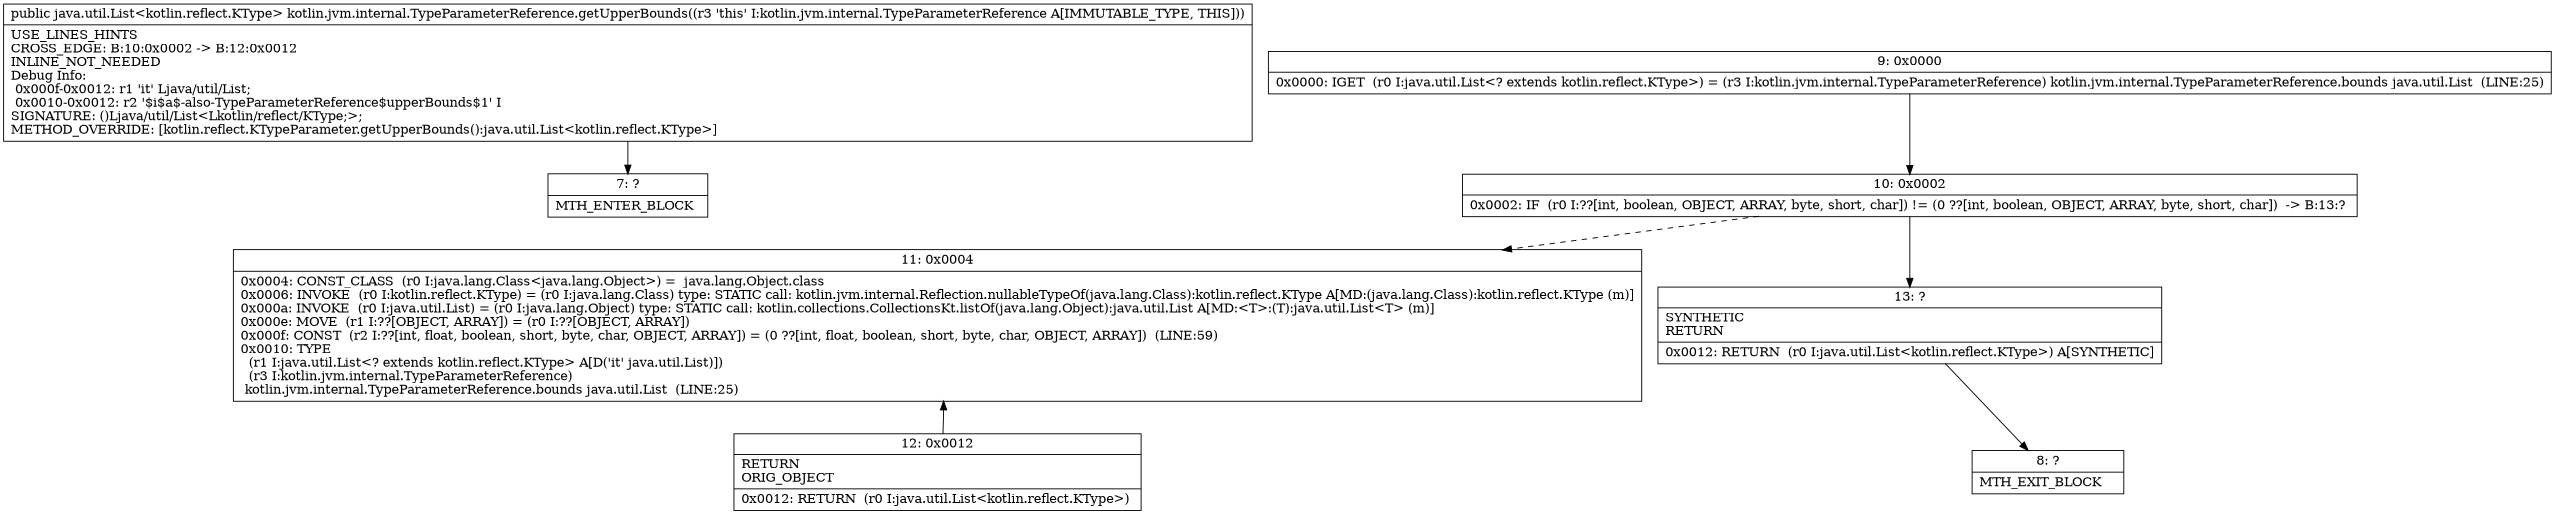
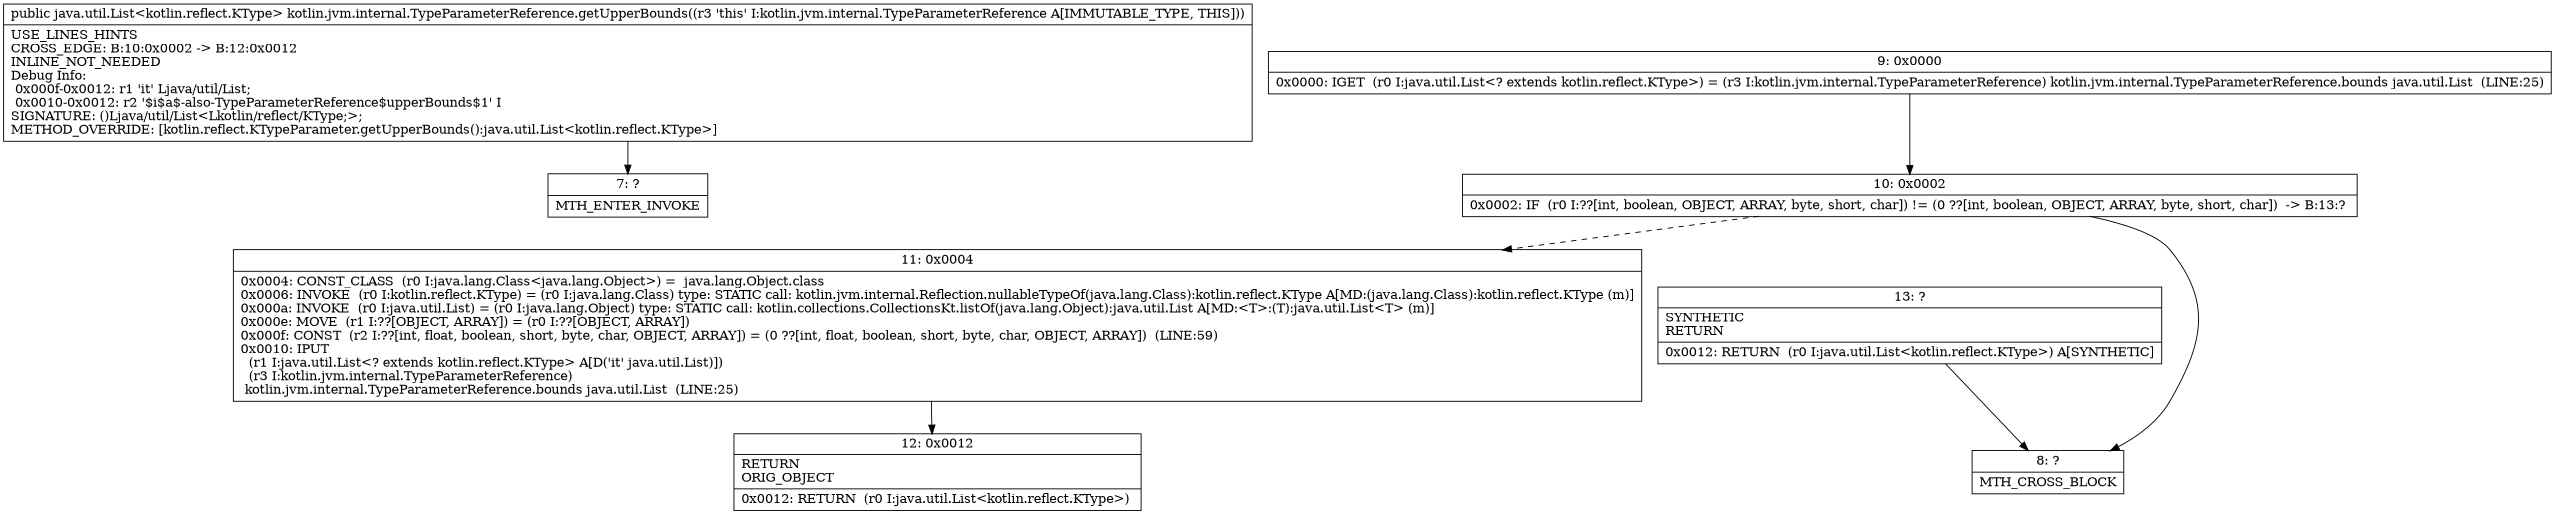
  digraph {
    node [shape=record]
-   n1 [label="{7\:\ ?|MTH_ENTER_BLOCK\l}"]
+   n1 [label="{7\:\ ?|MTH_ENTER_INVOKE\l}"]
    n2 [label="{9\:\ 0x0000|0x0000: IGET  (r0 I:java.util.List\<? extends kotlin.reflect.KType\>) = (r3 I:kotlin.jvm.internal.TypeParameterReference) kotlin.jvm.internal.TypeParameterReference.bounds java.util.List  (LINE:25)\l}"]
    n3 [label="{10\:\ 0x0002|0x0002: IF  (r0 I:??[int, boolean, OBJECT, ARRAY, byte, short, char]) != (0 ??[int, boolean, OBJECT, ARRAY, byte, short, char])  \-\> B:13:? \l}"]
-   n4 [label="{11\:\ 0x0004|0x0004: CONST_CLASS  (r0 I:java.lang.Class\<java.lang.Object\>) =  java.lang.Object.class \l0x0006: INVOKE  (r0 I:kotlin.reflect.KType) = (r0 I:java.lang.Class) type: STATIC call: kotlin.jvm.internal.Reflection.nullableTypeOf(java.lang.Class):kotlin.reflect.KType A[MD:(java.lang.Class):kotlin.reflect.KType (m)]\l0x000a: INVOKE  (r0 I:java.util.List) = (r0 I:java.lang.Object) type: STATIC call: kotlin.collections.CollectionsKt.listOf(java.lang.Object):java.util.List A[MD:\<T\>:(T):java.util.List\<T\> (m)]\l0x000e: MOVE  (r1 I:??[OBJECT, ARRAY]) = (r0 I:??[OBJECT, ARRAY]) \l0x000f: CONST  (r2 I:??[int, float, boolean, short, byte, char, OBJECT, ARRAY]) = (0 ??[int, float, boolean, short, byte, char, OBJECT, ARRAY])  (LINE:59)\l0x0010: TYPE  \l  (r1 I:java.util.List\<? extends kotlin.reflect.KType\> A[D('it' java.util.List)])\l  (r3 I:kotlin.jvm.internal.TypeParameterReference)\l kotlin.jvm.internal.TypeParameterReference.bounds java.util.List  (LINE:25)\l}"]
+   n4 [label="{11\:\ 0x0004|0x0004: CONST_CLASS  (r0 I:java.lang.Class\<java.lang.Object\>) =  java.lang.Object.class \l0x0006: INVOKE  (r0 I:kotlin.reflect.KType) = (r0 I:java.lang.Class) type: STATIC call: kotlin.jvm.internal.Reflection.nullableTypeOf(java.lang.Class):kotlin.reflect.KType A[MD:(java.lang.Class):kotlin.reflect.KType (m)]\l0x000a: INVOKE  (r0 I:java.util.List) = (r0 I:java.lang.Object) type: STATIC call: kotlin.collections.CollectionsKt.listOf(java.lang.Object):java.util.List A[MD:\<T\>:(T):java.util.List\<T\> (m)]\l0x000e: MOVE  (r1 I:??[OBJECT, ARRAY]) = (r0 I:??[OBJECT, ARRAY]) \l0x000f: CONST  (r2 I:??[int, float, boolean, short, byte, char, OBJECT, ARRAY]) = (0 ??[int, float, boolean, short, byte, char, OBJECT, ARRAY])  (LINE:59)\l0x0010: IPUT  \l  (r1 I:java.util.List\<? extends kotlin.reflect.KType\> A[D('it' java.util.List)])\l  (r3 I:kotlin.jvm.internal.TypeParameterReference)\l kotlin.jvm.internal.TypeParameterReference.bounds java.util.List  (LINE:25)\l}"]
    n5 [label="{13\:\ ?|SYNTHETIC\lRETURN\l|0x0012: RETURN  (r0 I:java.util.List\<kotlin.reflect.KType\>) A[SYNTHETIC]\l}"]
    n6 [label="{12\:\ 0x0012|RETURN\lORIG_OBJECT\l|0x0012: RETURN  (r0 I:java.util.List\<kotlin.reflect.KType\>) \l}"]
-   n7 [label="{8\:\ ?|MTH_EXIT_BLOCK\l}"]
+   n7 [label="{8\:\ ?|MTH_CROSS_BLOCK\l}"]
    n8 [label="{public java.util.List\<kotlin.reflect.KType\> kotlin.jvm.internal.TypeParameterReference.getUpperBounds((r3 'this' I:kotlin.jvm.internal.TypeParameterReference A[IMMUTABLE_TYPE, THIS]))  | USE_LINES_HINTS\lCROSS_EDGE: B:10:0x0002 \-\> B:12:0x0012\lINLINE_NOT_NEEDED\lDebug Info:\l  0x000f\-0x0012: r1 'it' Ljava\/util\/List;\l  0x0010\-0x0012: r2 '$i$a$\-also\-TypeParameterReference$upperBounds$1' I\lSIGNATURE: ()Ljava\/util\/List\<Lkotlin\/reflect\/KType;\>;\lMETHOD_OVERRIDE: [kotlin.reflect.KTypeParameter.getUpperBounds():java.util.List\<kotlin.reflect.KType\>]\l}"]
    n2 -> n3
    n3 -> n4 [style=dashed]
-   n3 -> n5
-   n6 -> n4
+   n3 -> n7
+   n4 -> n6
    n5 -> n7
    n8 -> n1
  }
